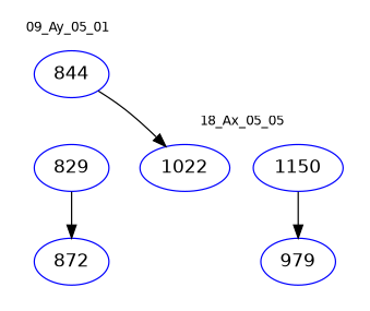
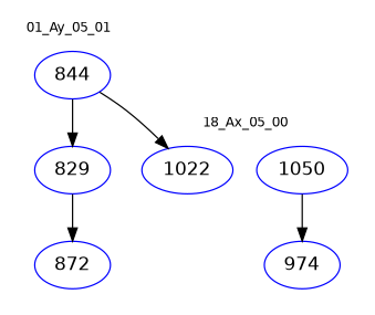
  digraph {
    fontname="DejaVu Sans"
    node [color=blue fontname="DejaVu Sans"]
    edge [color=black fontname="DejaVu Sans"]
    n1 [label=844]
    n2 [label=829]
    n3 [label=872]
-   n4 [label=1150]
-   n5 [label=979]
+   n4 [label=1050]
+   n5 [label=974]
    n6 [label=1022]
    subgraph cluster_1 {
      color=white
      fontsize=10
-     label="09_Ay_05_01"
+     label="01_Ay_05_01"
      n1
      n2
      n3
    }
    subgraph cluster_2 {
      color=white
      fontsize=10
-     label="18_Ax_05_05"
+     label="18_Ax_05_00"
      n4
      n5
      n6
    }
+   n1 -> n2
    n1 -> n6
    n2 -> n3
    n4 -> n5
  }
